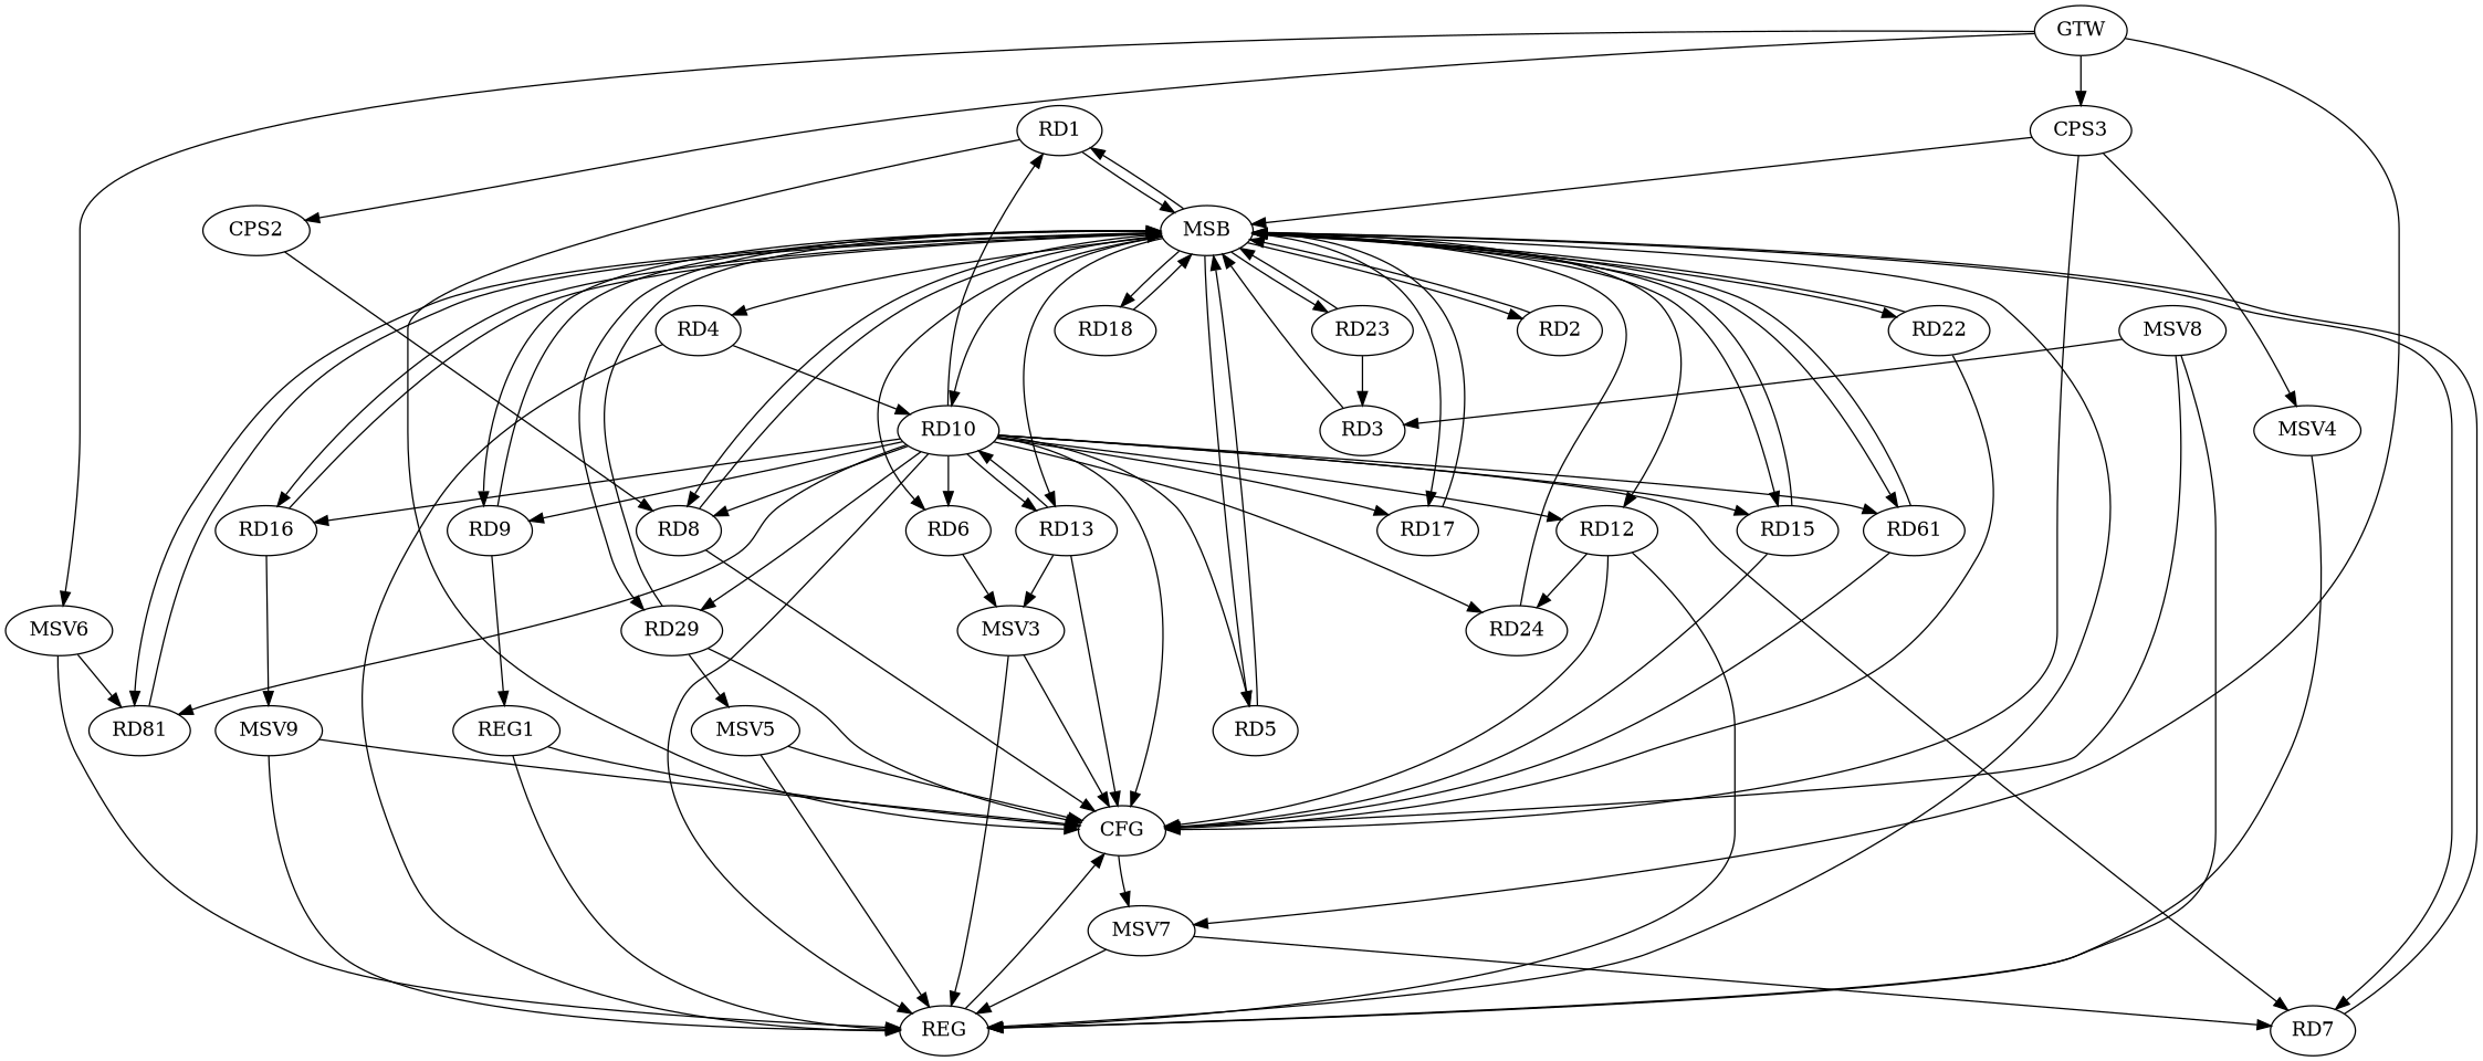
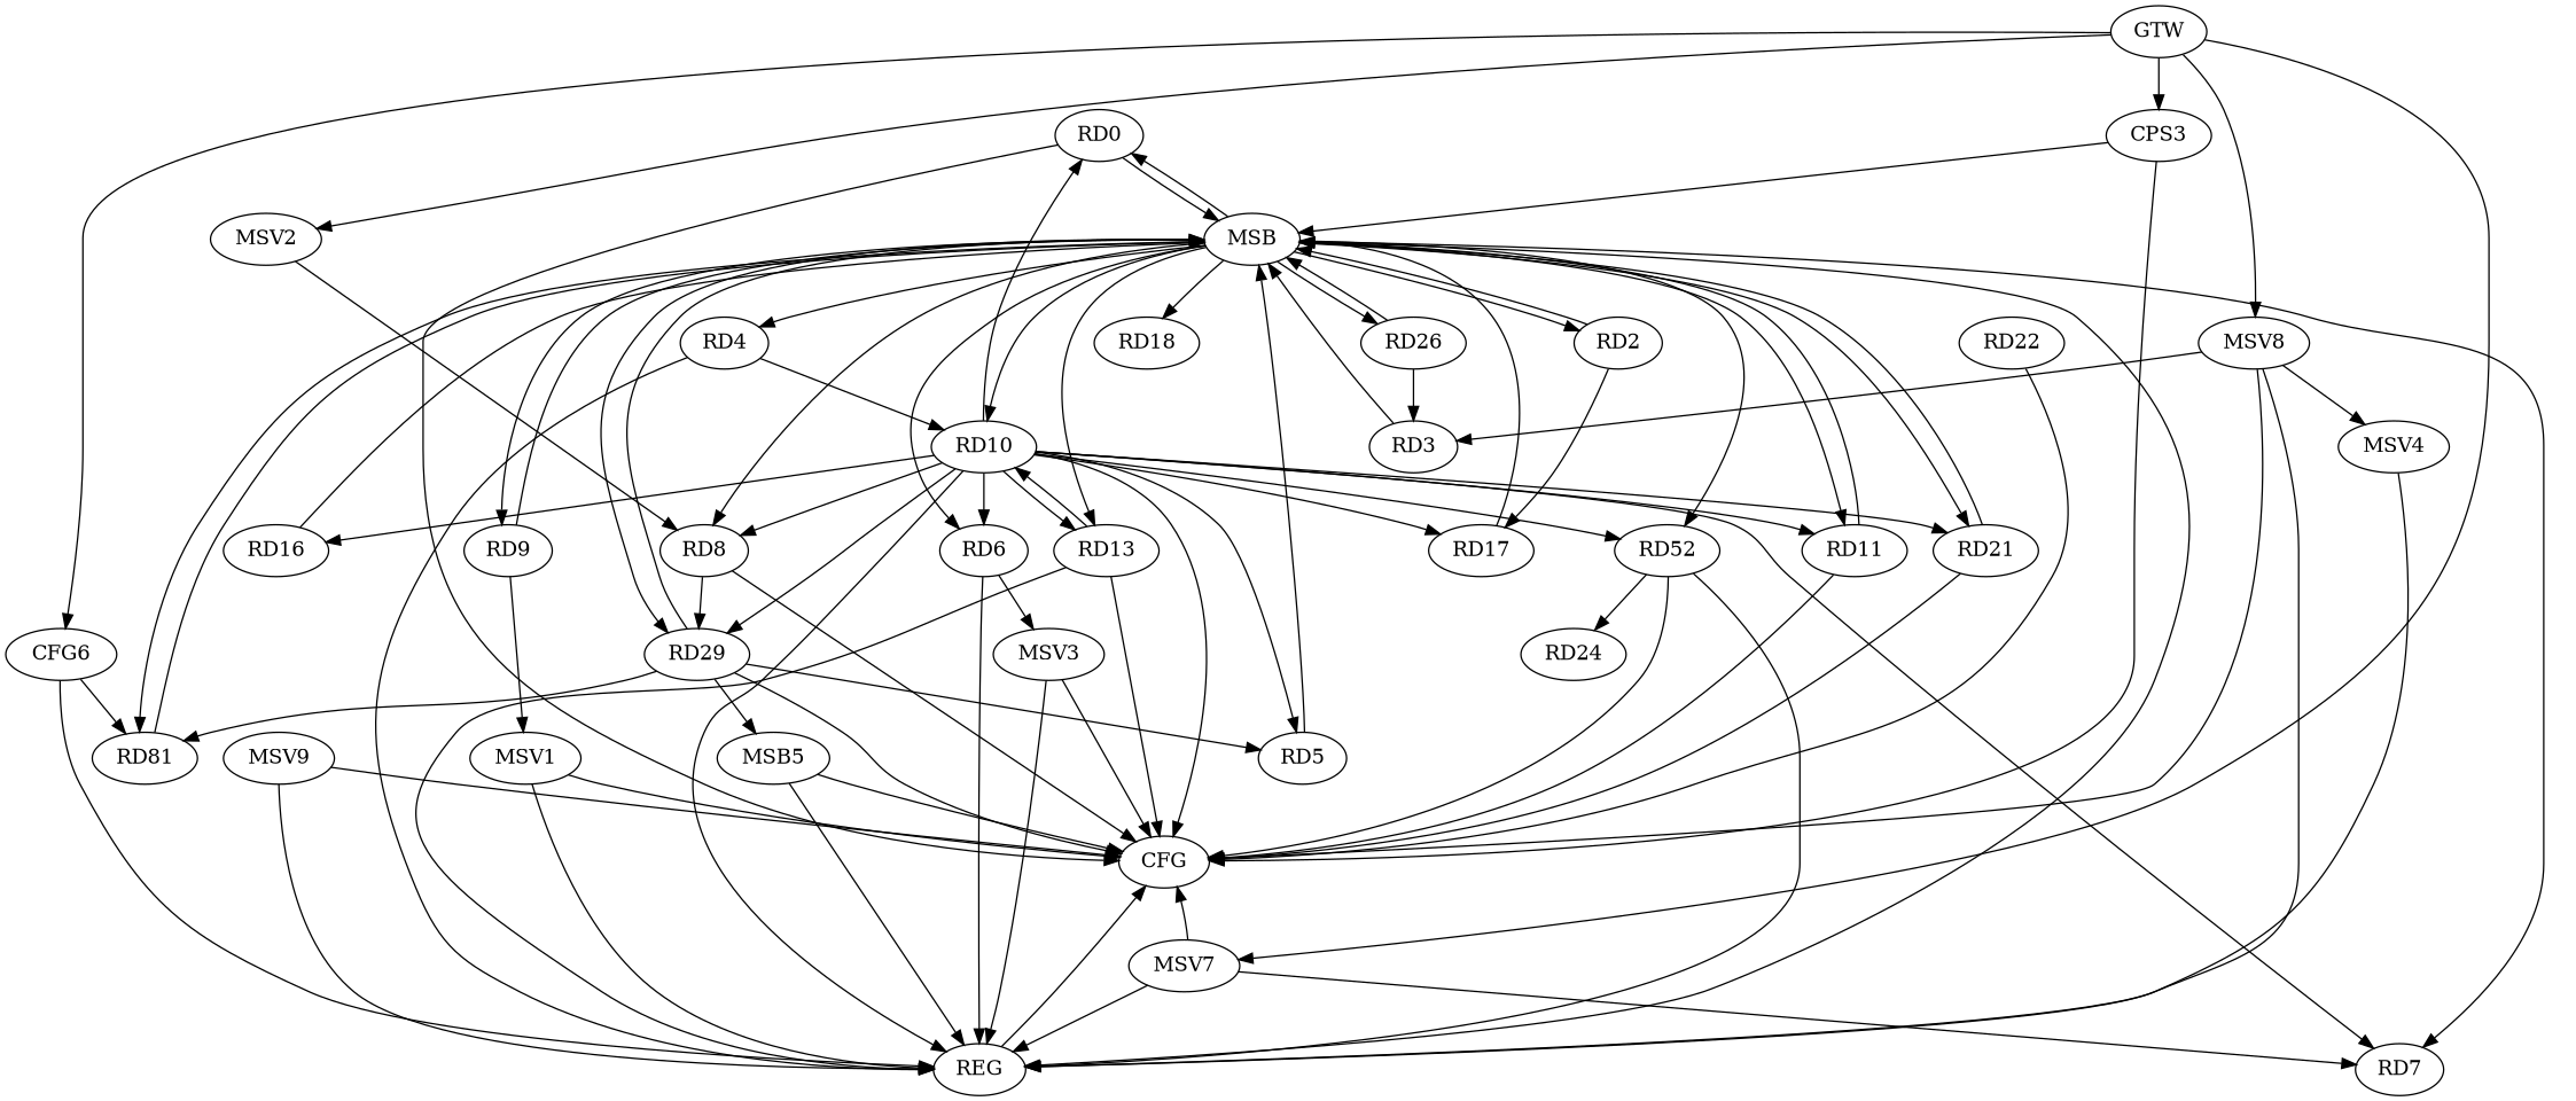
  strict digraph {
-   n1 [label=RD1]
+   n1 [label=RD0]
    n2 [label=MSB]
    n3 [label=CFG]
    n4 [label=RD2]
    n5 [label=RD4]
    n6 [label=RD10]
    n7 [label=REG]
    n8 [label=RD5]
    n9 [label=RD6]
    n10 [label=RD7]
    n11 [label=RD8]
    n12 [label=RD9]
    n13 [label=RD81]
-   n14 [label=RD12]
+   n14 [label=RD52]
    n15 [label=RD13]
-   n16 [label=RD15]
+   n16 [label=RD11]
    n17 [label=RD16]
    n18 [label=RD17]
    n19 [label=RD29]
-   n20 [label=RD61]
+   n20 [label=RD21]
    n21 [label=RD18]
    n22 [label=RD22]
-   n23 [label=RD23]
+   n23 [label=RD26]
    n24 [label=RD3]
    n25 [label=RD24]
    n26 [label=MSV3]
-   n27 [label=REG1]
+   n27 [label=MSV1]
    n28 [label=MSV9]
-   n29 [label=MSV5]
+   n29 [label=MSB5]
    n30 [label=CPS3]
    n31 [label=MSV4]
    n32 [label=GTW]
-   n33 [label=CPS2]
-   n34 [label=MSV6]
+   n33 [label=MSV2]
+   n34 [label=CFG6]
    n35 [label=MSV7]
    n36 [label=MSV8]
    n1 -> n2
    n1 -> n3
    n2 -> n1
    n2 -> n4
    n2 -> n5
    n2 -> n6
    n2 -> n7
-   n2 -> n8
+   n19 -> n8
    n2 -> n9
    n2 -> n10
    n2 -> n11
    n2 -> n12
    n2 -> n13
    n2 -> n14
    n2 -> n15
    n2 -> n16
-   n2 -> n17
-   n2 -> n18
+   n4 -> n18
    n2 -> n19
    n2 -> n20
    n2 -> n21
-   n2 -> n22
    n2 -> n23
    n4 -> n2
    n5 -> n6
    n5 -> n7
    n6 -> n1
    n6 -> n3
    n6 -> n7
    n6 -> n8
    n6 -> n9
    n6 -> n10
    n6 -> n11
-   n6 -> n12
-   n6 -> n13
+   n19 -> n13
    n6 -> n14
    n6 -> n15
    n6 -> n16
    n6 -> n17
    n6 -> n18
    n6 -> n19
    n6 -> n20
-   n6 -> n25
    n7 -> n3
    n8 -> n2
+   n9 -> n7
    n9 -> n26
-   n10 -> n2
-   n11 -> n2
+   n11 -> n19
    n11 -> n3
    n12 -> n2
    n12 -> n27
    n13 -> n2
    n14 -> n3
    n14 -> n7
    n14 -> n25
    n15 -> n3
    n15 -> n6
-   n15 -> n26
+   n15 -> n7
    n16 -> n2
    n16 -> n3
    n17 -> n2
-   n17 -> n28
    n18 -> n2
    n19 -> n2
    n19 -> n3
    n19 -> n29
    n20 -> n2
    n20 -> n3
-   n21 -> n2
-   n22 -> n2
    n22 -> n3
    n23 -> n2
    n23 -> n24
    n24 -> n2
-   n25 -> n2
    n26 -> n3
    n26 -> n7
    n27 -> n3
    n27 -> n7
    n28 -> n3
    n28 -> n7
    n29 -> n3
    n29 -> n7
    n30 -> n2
    n30 -> n3
-   n30 -> n31
+   n36 -> n31
    n31 -> n7
    n32 -> n30
    n32 -> n33
    n32 -> n34
    n32 -> n35
+   n32 -> n36
    n33 -> n11
    n34 -> n7
    n34 -> n13
-   n3 -> n35
+   n35 -> n3
    n35 -> n7
    n35 -> n10
    n36 -> n3
    n36 -> n7
    n36 -> n24
  }
